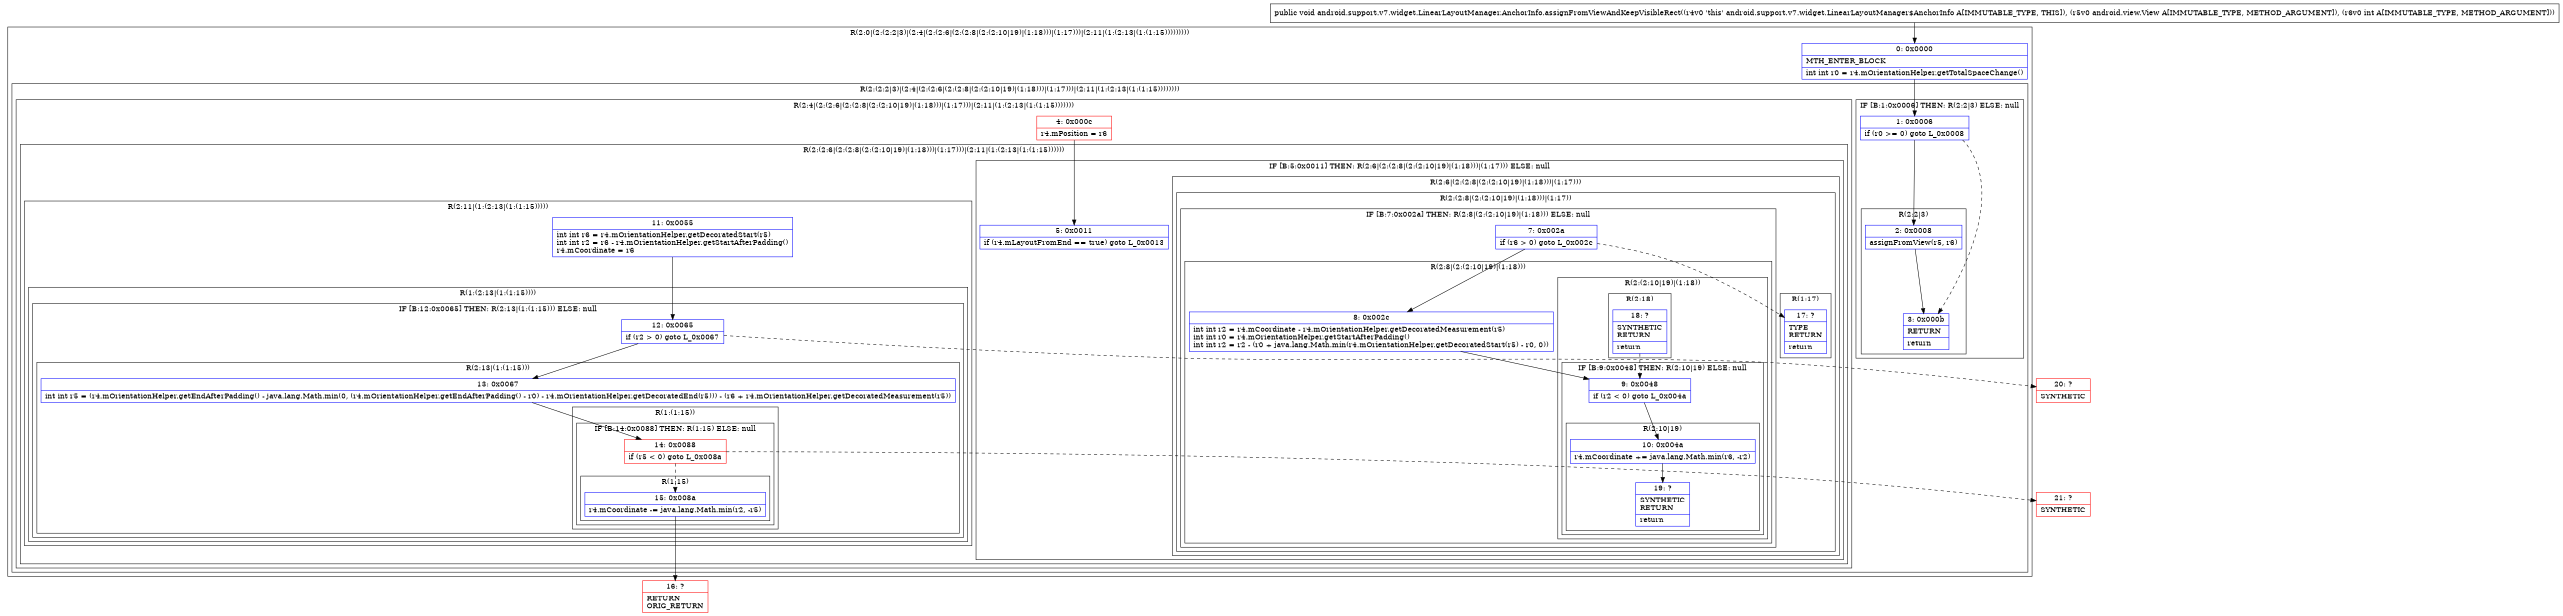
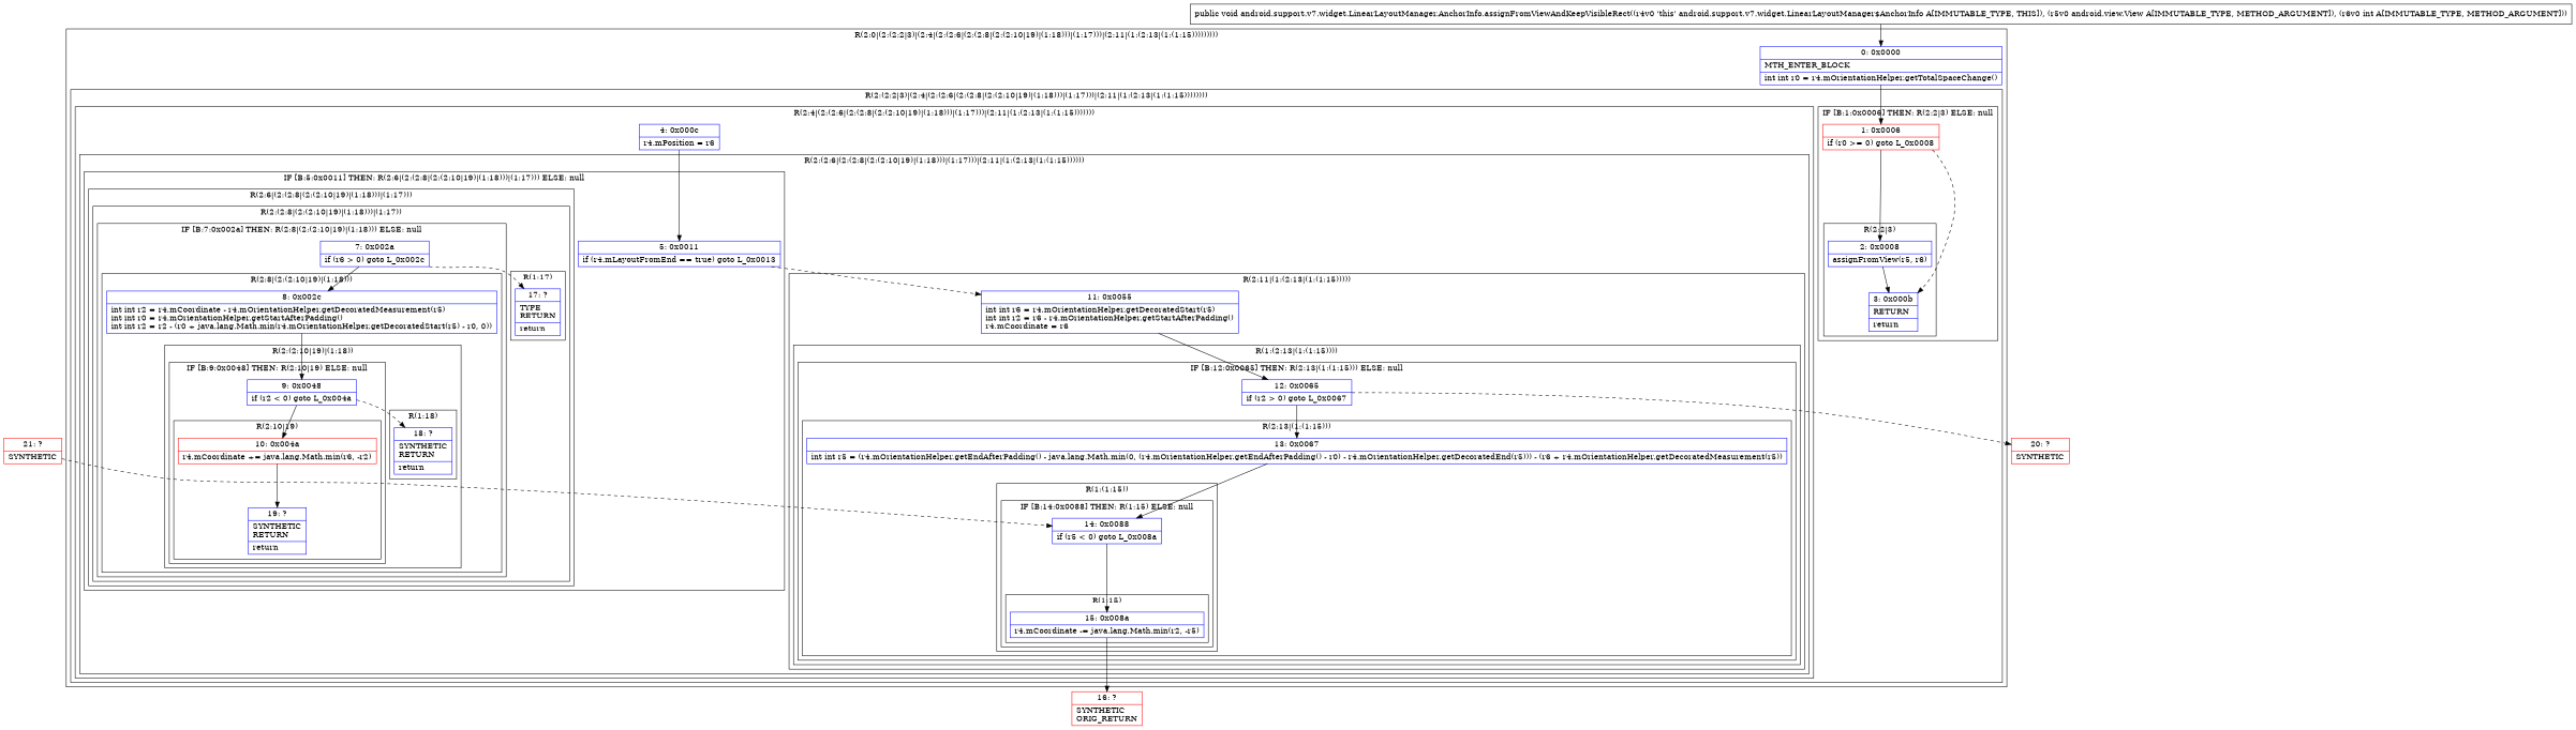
  digraph {
    node [color=blue shape=record]
    n1 [label="{2\:\ 0x0008|assignFromView(r5, r6)\l}"]
    n2 [label="{3\:\ 0x000b|RETURN\l|return\l}"]
-   n3 [label="{1\:\ 0x0006|if (r0 \>= 0) goto L_0x0008\l}"]
-   n4 [label="{10\:\ 0x004a|r4.mCoordinate += java.lang.Math.min(r6, \-r2)\l}"]
+   n3 [color=red label="{1\:\ 0x0006|if (r0 \>= 0) goto L_0x0008\l}"]
+   n4 [color=red label="{10\:\ 0x004a|r4.mCoordinate += java.lang.Math.min(r6, \-r2)\l}"]
    n5 [label="{19\:\ ?|SYNTHETIC\lRETURN\l|return\l}"]
    n6 [label="{9\:\ 0x0048|if (r2 \< 0) goto L_0x004a\l}"]
    n7 [label="{18\:\ ?|SYNTHETIC\lRETURN\l|return\l}"]
    n8 [label="{8\:\ 0x002c|int int r2 = r4.mCoordinate \- r4.mOrientationHelper.getDecoratedMeasurement(r5)\lint int r0 = r4.mOrientationHelper.getStartAfterPadding()\lint int r2 = r2 \- (r0 + java.lang.Math.min(r4.mOrientationHelper.getDecoratedStart(r5) \- r0, 0))\l}"]
    n9 [label="{7\:\ 0x002a|if (r6 \> 0) goto L_0x002c\l}"]
    n10 [label="{17\:\ ?|TYPE\lRETURN\l|return\l}"]
    n11 [label="{5\:\ 0x0011|if (r4.mLayoutFromEnd == true) goto L_0x0013\l}"]
    n12 [label="{15\:\ 0x008a|r4.mCoordinate \-= java.lang.Math.min(r2, \-r5)\l}"]
-   n13 [color=red label="{14\:\ 0x0088|if (r5 \< 0) goto L_0x008a\l}"]
+   n13 [label="{14\:\ 0x0088|if (r5 \< 0) goto L_0x008a\l}"]
    n14 [label="{13\:\ 0x0067|int int r5 = (r4.mOrientationHelper.getEndAfterPadding() \- java.lang.Math.min(0, (r4.mOrientationHelper.getEndAfterPadding() \- r0) \- r4.mOrientationHelper.getDecoratedEnd(r5))) \- (r6 + r4.mOrientationHelper.getDecoratedMeasurement(r5))\l}"]
    n15 [label="{12\:\ 0x0065|if (r2 \> 0) goto L_0x0067\l}"]
    n16 [label="{11\:\ 0x0055|int int r6 = r4.mOrientationHelper.getDecoratedStart(r5)\lint int r2 = r6 \- r4.mOrientationHelper.getStartAfterPadding()\lr4.mCoordinate = r6\l}"]
-   n17 [color=red label="{4\:\ 0x000c|r4.mPosition = r6\l}"]
+   n17 [label="{4\:\ 0x000c|r4.mPosition = r6\l}"]
    n18 [label="{0\:\ 0x0000|MTH_ENTER_BLOCK\l|int int r0 = r4.mOrientationHelper.getTotalSpaceChange()\l}"]
-   n19 [color=red label="{16\:\ ?|RETURN\lORIG_RETURN\l}"]
+   n19 [color=red label="{16\:\ ?|SYNTHETIC\lORIG_RETURN\l}"]
    n20 [color=red label="{21\:\ ?|SYNTHETIC\l}"]
    n21 [color=red label="{20\:\ ?|SYNTHETIC\l}"]
    n22 [label="{public void android.support.v7.widget.LinearLayoutManager.AnchorInfo.assignFromViewAndKeepVisibleRect((r4v0 'this' android.support.v7.widget.LinearLayoutManager$AnchorInfo A[IMMUTABLE_TYPE, THIS]), (r5v0 android.view.View A[IMMUTABLE_TYPE, METHOD_ARGUMENT]), (r6v0 int A[IMMUTABLE_TYPE, METHOD_ARGUMENT])) }" color=""]
    subgraph cluster_1 {
      label="R(2:0|(2:(2:2|3)|(2:4|(2:(2:6|(2:(2:8|(2:(2:10|19)|(1:18)))|(1:17)))|(2:11|(1:(2:13|(1:(1:15)))))))))"
      n18
      subgraph cluster_2 {
        label="R(2:(2:2|3)|(2:4|(2:(2:6|(2:(2:8|(2:(2:10|19)|(1:18)))|(1:17)))|(2:11|(1:(2:13|(1:(1:15))))))))"
        subgraph cluster_3 {
          label="IF [B:1:0x0006] THEN: R(2:2|3) ELSE: null"
          n3
          subgraph cluster_4 {
            label="R(2:2|3)"
            n1
            n2
          }
        }
        subgraph cluster_5 {
          label="R(2:4|(2:(2:6|(2:(2:8|(2:(2:10|19)|(1:18)))|(1:17)))|(2:11|(1:(2:13|(1:(1:15)))))))"
          n17
          subgraph cluster_6 {
            label="R(2:(2:6|(2:(2:8|(2:(2:10|19)|(1:18)))|(1:17)))|(2:11|(1:(2:13|(1:(1:15))))))"
            subgraph cluster_7 {
              label="IF [B:5:0x0011] THEN: R(2:6|(2:(2:8|(2:(2:10|19)|(1:18)))|(1:17))) ELSE: null"
              n11
              subgraph cluster_8 {
                label="R(2:6|(2:(2:8|(2:(2:10|19)|(1:18)))|(1:17)))"
                subgraph cluster_9 {
                  label="R(2:(2:8|(2:(2:10|19)|(1:18)))|(1:17))"
                  subgraph cluster_10 {
                    label="IF [B:7:0x002a] THEN: R(2:8|(2:(2:10|19)|(1:18))) ELSE: null"
                    n9
                    subgraph cluster_11 {
                      label="R(2:8|(2:(2:10|19)|(1:18)))"
                      n8
                      subgraph cluster_12 {
                        label="R(2:(2:10|19)|(1:18))"
                        subgraph cluster_13 {
                          label="IF [B:9:0x0048] THEN: R(2:10|19) ELSE: null"
                          n6
                          subgraph cluster_14 {
                            label="R(2:10|19)"
                            n4
                            n5
                          }
                        }
                        subgraph cluster_15 {
-                         label="R(2:18)"
+                         label="R(1:18)"
                          n7
                        }
                      }
                    }
                  }
                  subgraph cluster_16 {
                    label="R(1:17)"
                    n10
                  }
                }
              }
            }
            subgraph cluster_17 {
              label="R(2:11|(1:(2:13|(1:(1:15)))))"
              n16
              subgraph cluster_18 {
                label="R(1:(2:13|(1:(1:15))))"
                subgraph cluster_19 {
                  label="IF [B:12:0x0065] THEN: R(2:13|(1:(1:15))) ELSE: null"
                  n15
                  subgraph cluster_20 {
                    label="R(2:13|(1:(1:15)))"
                    n14
                    subgraph cluster_21 {
                      label="R(1:(1:15))"
                      subgraph cluster_22 {
                        label="IF [B:14:0x0088] THEN: R(1:15) ELSE: null"
                        n13
                        subgraph cluster_23 {
                          label="R(1:15)"
                          n12
                        }
                      }
                    }
                  }
                }
              }
            }
          }
        }
      }
    }
    n1 -> n2
    n3 -> n1
    n3 -> n2 [style=dashed]
    n4 -> n5
    n6 -> n4
-   n7 -> n6 [style=dashed]
+   n6 -> n7 [style=dashed]
    n8 -> n6
    n9 -> n8
    n9 -> n10 [style=dashed]
+   n11 -> n16 [style=dashed]
    n12 -> n19
-   n13 -> n12 [style=dashed]
-   n13 -> n20 [style=dashed]
+   n13 -> n12
+   n20 -> n13 [style=dashed]
    n14 -> n13
    n15 -> n14
    n15 -> n21 [style=dashed]
    n16 -> n15
    n17 -> n11
    n18 -> n3
    n22 -> n18
  }
